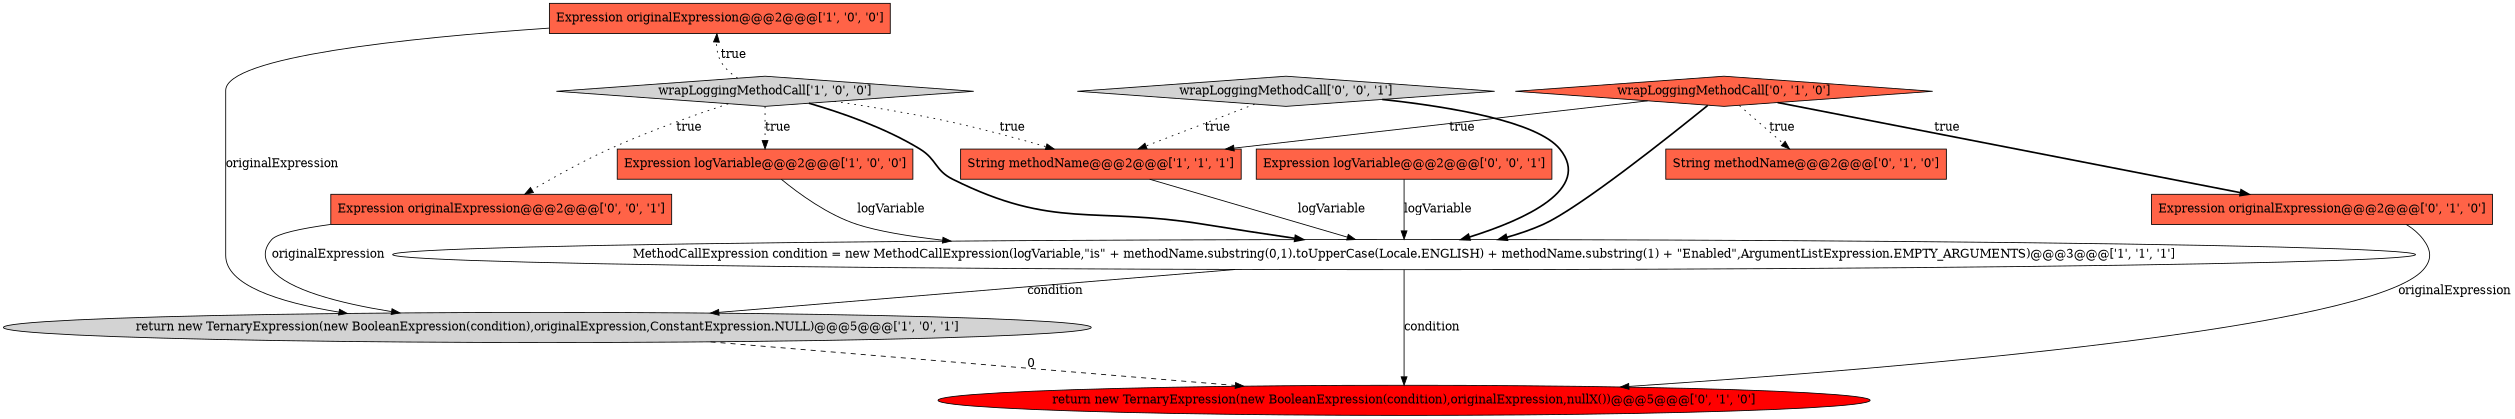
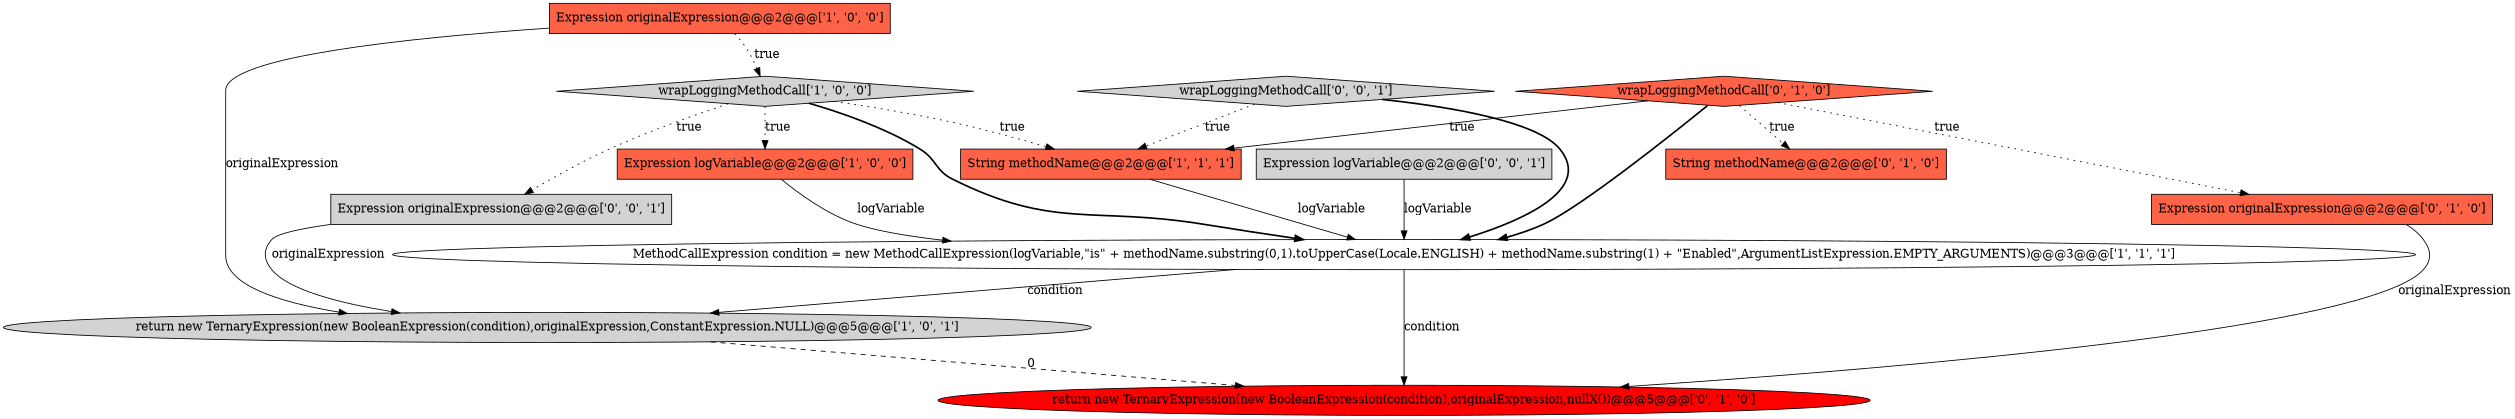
  digraph {
    node [fillcolor=tomato shape=box style=filled]
    edge [style=solid]
    n1 [fillcolor=white label="MethodCallExpression condition = new MethodCallExpression(logVariable,\"is\" + methodName.substring(0,1).toUpperCase(Locale.ENGLISH) + methodName.substring(1) + \"Enabled\",ArgumentListExpression.EMPTY_ARGUMENTS)@@@3@@@['1', '1', '1']" shape=ellipse]
    n2 [fillcolor=red label="return new TernaryExpression(new BooleanExpression(condition),originalExpression,nullX())@@@5@@@['0', '1', '0']" shape=ellipse]
    n3 [fillcolor=lightgray label="return new TernaryExpression(new BooleanExpression(condition),originalExpression,ConstantExpression.NULL)@@@5@@@['1', '0', '1']" shape=ellipse]
    n4 [label="Expression logVariable@@@2@@@['1', '0', '0']"]
    n5 [fillcolor=lightgray label="wrapLoggingMethodCall['1', '0', '0']" shape=diamond]
    n6 [label="Expression originalExpression@@@2@@@['1', '0', '0']"]
    n7 [label="String methodName@@@2@@@['1', '1', '1']"]
-   n8 [label="Expression originalExpression@@@2@@@['0', '0', '1']"]
-   n9 [label="Expression logVariable@@@2@@@['0', '0', '1']"]
+   n8 [fillcolor=lightgray label="Expression originalExpression@@@2@@@['0', '0', '1']"]
+   n9 [fillcolor=lightgray label="Expression logVariable@@@2@@@['0', '0', '1']"]
    n10 [label="String methodName@@@2@@@['0', '1', '0']"]
    n11 [label="wrapLoggingMethodCall['0', '1', '0']" shape=diamond]
    n12 [label="Expression originalExpression@@@2@@@['0', '1', '0']"]
    n13 [fillcolor=lightgray label="wrapLoggingMethodCall['0', '0', '1']" shape=diamond]
    n1 -> n2 [label=condition]
    n1 -> n3 [label=condition]
    n3 -> n2 [label=0 style=dashed]
    n4 -> n1 [label=logVariable]
    n5 -> n1 [style=bold]
    n5 -> n4 [label=true style=dotted]
-   n5 -> n6 [label=true style=dotted]
+   n6 -> n5 [label=true style=dotted]
    n5 -> n7 [label=true style=dotted]
    n5 -> n8 [label=true style=dotted]
    n6 -> n3 [label=originalExpression]
    n7 -> n1 [label=logVariable]
    n8 -> n3 [label=originalExpression]
    n9 -> n1 [label=logVariable]
    n11 -> n1 [style=bold]
    n11 -> n7 [label=true]
    n11 -> n10 [label=true style=dotted]
-   n11 -> n12 [label=true style=bold]
+   n11 -> n12 [label=true style=dotted]
    n12 -> n2 [label=originalExpression]
    n13 -> n1 [style=bold]
    n13 -> n7 [label=true style=dotted]
  }
